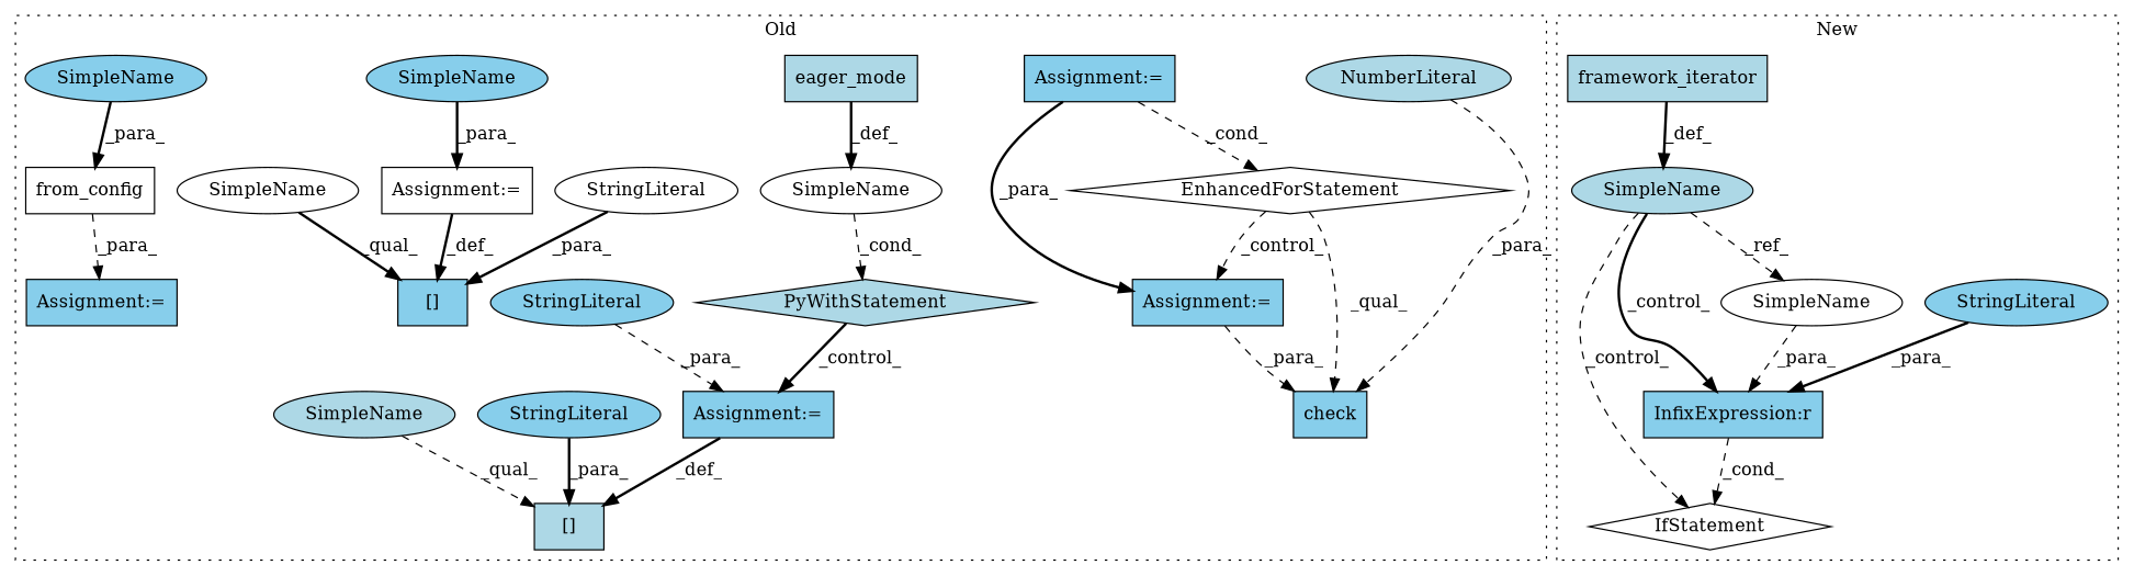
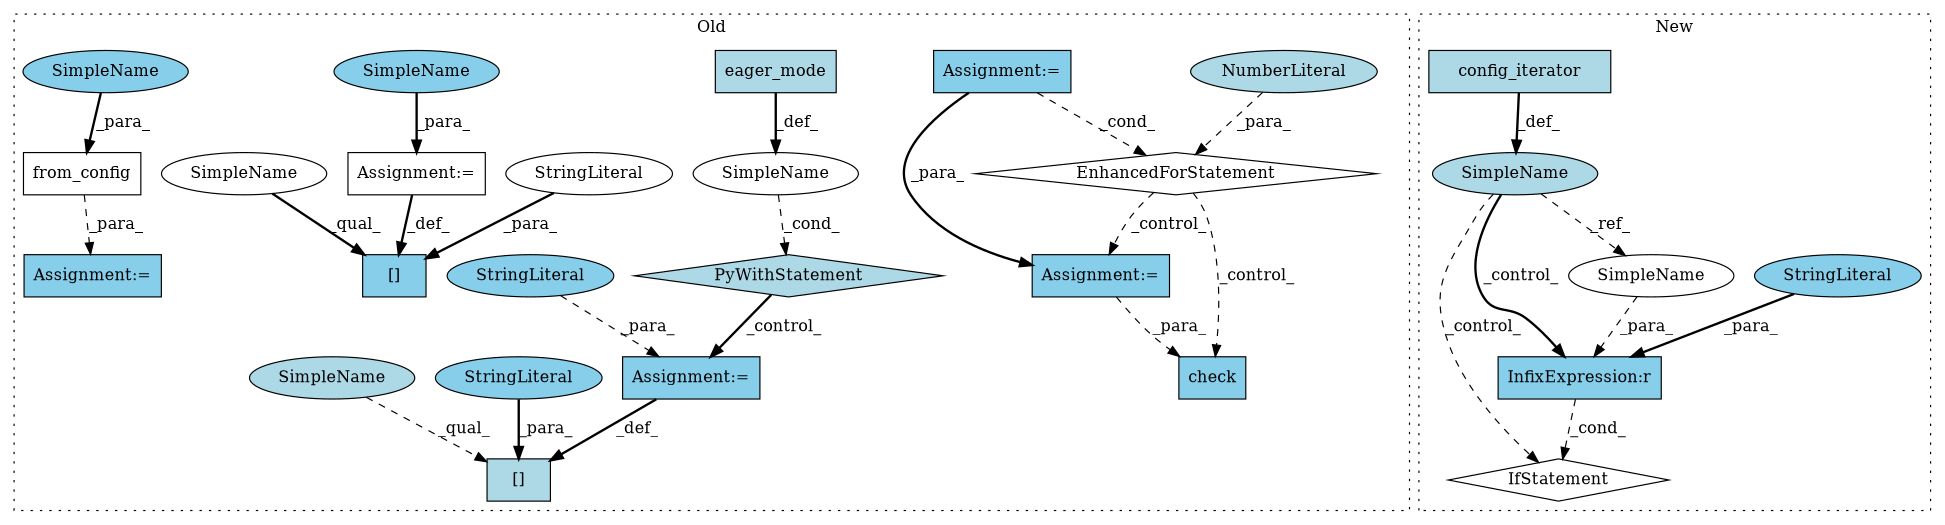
  digraph {
    node [a=42 fillcolor=skyblue l=1 s="3578,3645" shape=box style=filled]
    edge [style=dashed]
    n1 [a=32 fillcolor=white l="12,1" label=from_config s="3531,3569"]
    n2 [a=7 label="Assignment:=" s=3530]
    n3 [a=2 l="7,1" label="[]" s="3489,3507"]
    n4 [a=2 fillcolor=lightblue l="7,1" label="[]" s="3774,3792"]
    n5 [a=70 fillcolor=white l="57,2" label=EnhancedForStatement shape=diamond]
    n6 [a=32 l="6,1" label=check s="3685,3721"]
    n7 [a=34 fillcolor=lightblue label=NumberLiteral s=3720 shape=ellipse]
    n8 [a=7 l="57,2" label="Assignment:="]
    n9 [a=7 label="Assignment:=" s=3660]
    n10 [a=7 label="Assignment:=" s=3793]
    n11 [fillcolor=white label=SimpleName shape=ellipse l="" s=""]
    n12 [a=104 fillcolor=lightblue l="10,2" label=PyWithStatement s="3742,3764" shape=diamond]
    n13 [a=32 fillcolor=lightblue l=12 label=eager_mode s=3752]
    n14 [a=7 fillcolor=white label="Assignment:=" s=3508]
    n15 [a=45 l=4 label=StringLiteral s=3794 shape=ellipse]
    n16 [a=45 fillcolor=white l=11 label=StringLiteral s=3496 shape=ellipse]
    n17 [a=45 l=11 label=StringLiteral s=3781 shape=ellipse]
    n18 [l=2 label=SimpleName s=3509 shape=ellipse]
    n19 [fillcolor=lightblue l=6 label=SimpleName s=3774 shape=ellipse]
    n20 [fillcolor=white l=6 label=SimpleName s=3489 shape=ellipse]
    n21 [l=6 label=SimpleName s=3563 shape=ellipse]
    n22 [a=25 fillcolor=white l=3 label=IfStatement s=2976 shape=diamond]
    n23 [a=27 l=4 label="InfixExpression:r" s=2964]
    n24 [a=45 l=7 label=StringLiteral s=2968 shape=ellipse]
-   n25 [a=32 fillcolor=lightblue l="19,1" label=framework_iterator s="2887,2945"]
+   n25 [a=32 fillcolor=lightblue l="19,1" label=config_iterator s="2887,2945"]
    n26 [fillcolor=lightblue l=2 label=SimpleName s=2882 shape=ellipse]
    n27 [fillcolor=white l=2 label=SimpleName s=2962 shape=ellipse]
    subgraph cluster_1 {
      label=Old
      style=dotted
      n1
      n2
      n3
      n4
      n5
      n6
      n7
      n8
      n9
      n10
      n11
      n12
      n13
      n14
      n15
      n16
      n17
      n18
      n19
      n20
      n21
    }
    subgraph cluster_2 {
      label=New
      style=dotted
      n22
      n23
      n24
      n25
      n26
      n27
    }
    n1 -> n2 [label=_para_]
-   n5 -> n6 [label=_qual_]
+   n5 -> n6 [label=_control_]
    n5 -> n9 [label=_control_]
-   n7 -> n6 [label=_para_]
+   n7 -> n5 [label=_para_]
    n8 -> n5 [label=_cond_]
    n8 -> n9 [label=_para_ style=bold]
    n9 -> n6 [label=_para_]
    n10 -> n4 [label=_def_ style=bold]
    n11 -> n12 [label=_cond_]
    n12 -> n10 [label=_control_ style=bold]
    n13 -> n11 [label=_def_ style=bold]
    n14 -> n3 [label=_def_ style=bold]
    n15 -> n10 [label=_para_]
    n16 -> n3 [label=_para_ style=bold]
    n17 -> n4 [label=_para_ style=bold]
    n18 -> n14 [label=_para_ style=bold]
    n19 -> n4 [label=_qual_]
    n20 -> n3 [label=_qual_ style=bold]
    n21 -> n1 [label=_para_ style=bold]
    n23 -> n22 [label=_cond_]
    n24 -> n23 [label=_para_ style=bold]
    n25 -> n26 [label=_def_ style=bold]
    n26 -> n22 [label=_control_]
    n26 -> n23 [label=_control_ style=bold]
    n26 -> n27 [label=_ref_]
    n27 -> n23 [label=_para_]
  }
